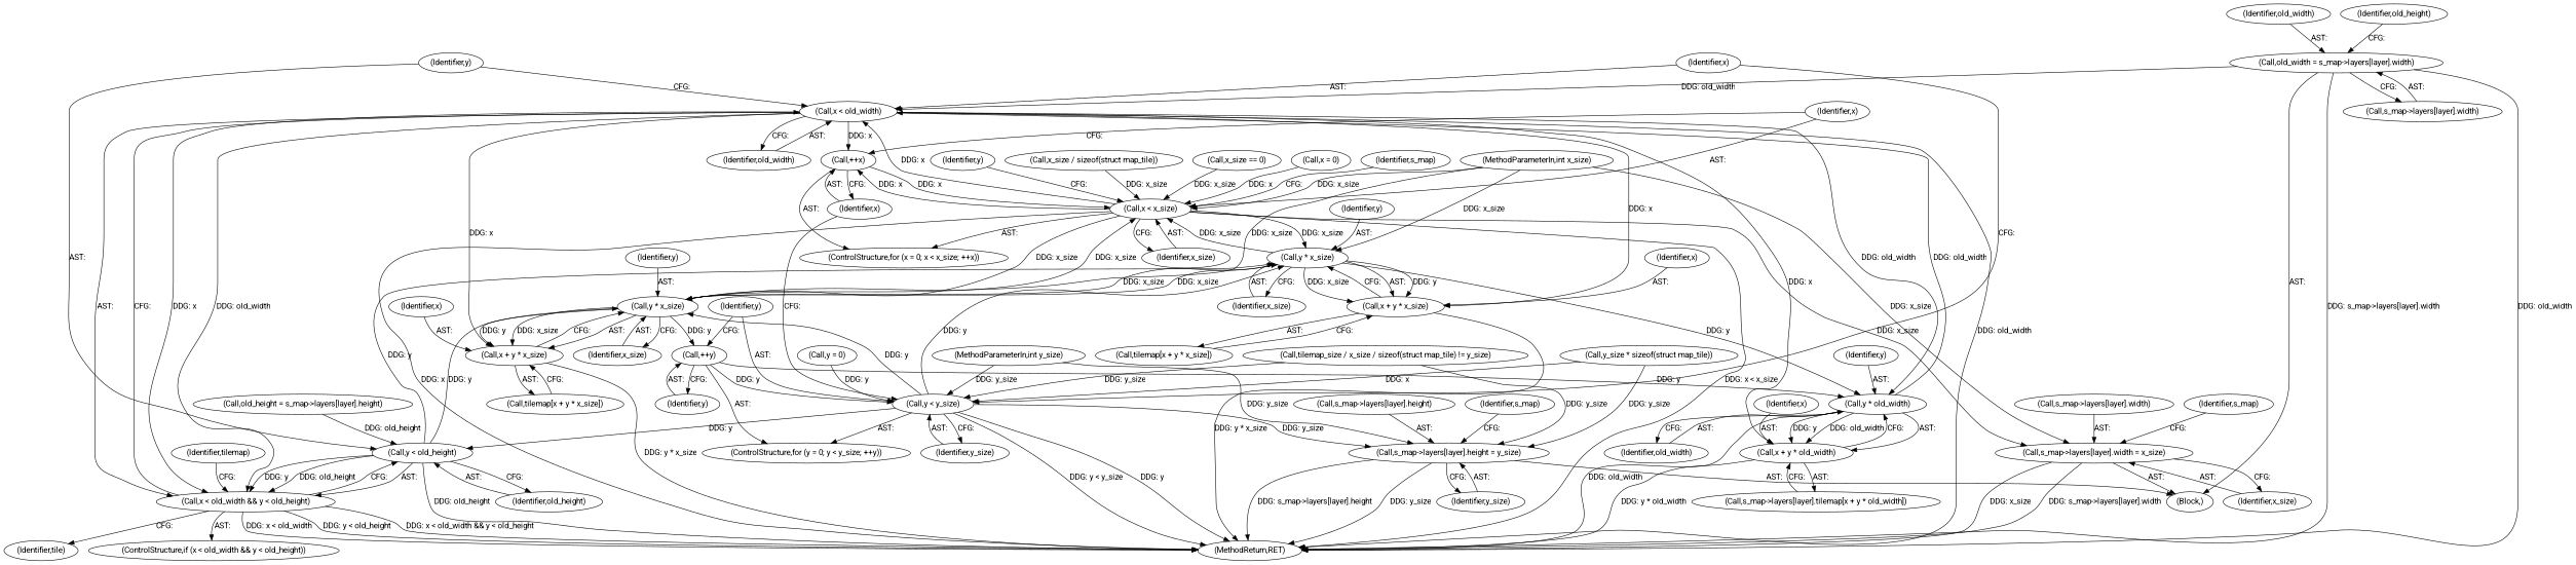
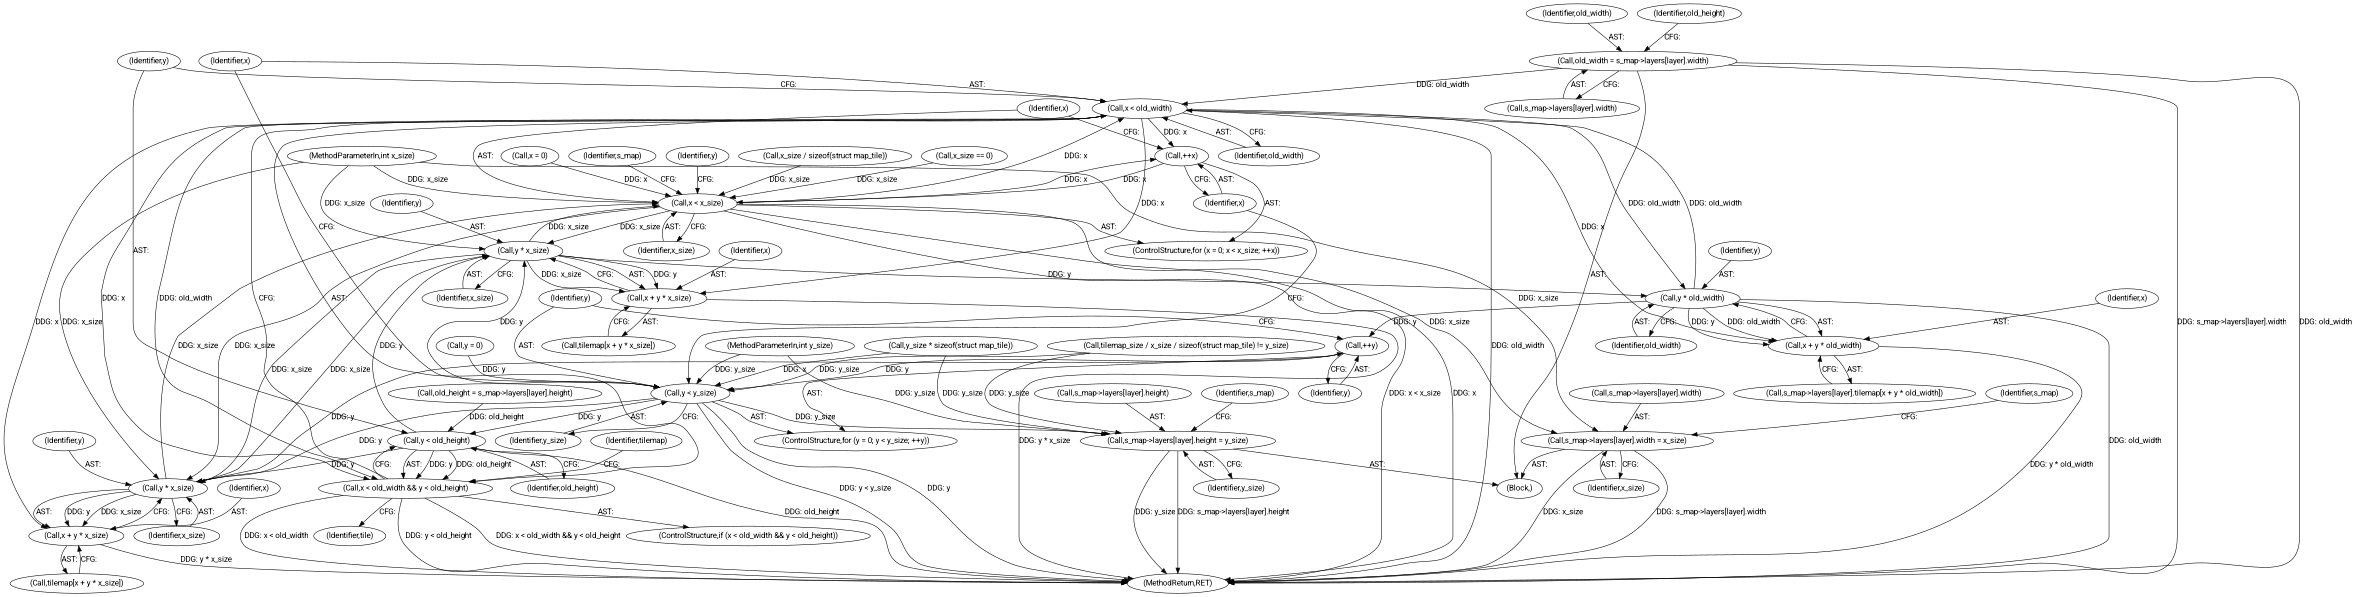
  digraph {
    fontname=Roboto
    node [fontname=Roboto]
    edge [fontname=Roboto]
    n1 [label="(Call,old_width = s_map->layers[layer].width)"]
    n2 [label="(Call,x < old_width)"]
    n3 [label="(Block,)"]
    n4 [label="(MethodReturn,RET)"]
    n5 [label="(Call,s_map->layers[layer].width)"]
    n6 [label="(Call,++x)"]
    n7 [label="(Call,x + y * x_size)"]
    n8 [label="(Call,y * old_width)"]
    n9 [label="(Call,x < old_width && y < old_height)"]
    n10 [label="(Call,x + y * x_size)"]
    n11 [label="(Call,x + y * old_width)"]
    n12 [label="(Identifier,old_width)"]
    n13 [label="(Call,x < x_size)"]
    n14 [label="(ControlStructure,for (x = 0; x < x_size; ++x))"]
    n15 [label="(Identifier,x)"]
    n16 [label="(Call,y * x_size)"]
    n17 [label="(Call,tilemap[x + y * x_size])"]
    n18 [label="(Call,++y)"]
    n19 [label="(Identifier,old_width)"]
    n20 [label="(Call,y < old_height)"]
    n21 [label="(ControlStructure,if (x < old_width && y < old_height))"]
    n22 [label="(Identifier,tile)"]
    n23 [label="(Call,y * x_size)"]
    n24 [label="(Call,tilemap[x + y * x_size])"]
    n25 [label="(Call,s_map->layers[layer].tilemap[x + y * old_width])"]
    n26 [label="(Call,s_map->layers[layer].width = x_size)"]
    n27 [label="(Identifier,x_size)"]
    n28 [label="(Call,y < y_size)"]
    n29 [label="(Identifier,x_size)"]
    n30 [label="(Identifier,x_size)"]
    n31 [label="(Identifier,x_size)"]
    n32 [label="(Identifier,y)"]
    n33 [label="(ControlStructure,for (y = 0; y < y_size; ++y))"]
    n34 [label="(Call,s_map->layers[layer].height = y_size)"]
    n35 [label="(Identifier,y_size)"]
    n36 [label="(Identifier,old_height)"]
    n37 [label="(Identifier,y_size)"]
    n38 [label="(Identifier,x)"]
    n39 [label="(Call,y_size * sizeof(struct map_tile))"]
    n40 [label="(Call,y = 0)"]
    n41 [label="(Call,old_height = s_map->layers[layer].height)"]
    n42 [label="(Identifier,y)"]
    n43 [label="(Call,s_map->layers[layer].width)"]
    n44 [label="(Call,s_map->layers[layer].height)"]
    n45 [label="(Identifier,y)"]
    n46 [label="(Identifier,s_map)"]
    n47 [label="(Identifier,x)"]
    n48 [label="(Identifier,s_map)"]
    n49 [label="(Call,x = 0)"]
    n50 [label="(Identifier,x)"]
    n51 [label="(Identifier,y)"]
    n52 [label="(Identifier,old_width)"]
    n53 [label="(Identifier,x)"]
    n54 [label="(Identifier,x)"]
    n55 [label="(Identifier,old_height)"]
    n56 [label="(MethodParameterIn,int y_size)"]
    n57 [label="(MethodParameterIn,int x_size)"]
    n58 [label="(Call,tilemap_size / x_size / sizeof(struct map_tile) != y_size)"]
    n59 [label="(Identifier,s_map)"]
    n60 [label="(Identifier,tilemap)"]
    n61 [label="(Identifier,y)"]
    n62 [label="(Identifier,y)"]
    n63 [label="(Call,x_size / sizeof(struct map_tile))"]
    n64 [label="(Call,x_size == 0)"]
    n65 [label="(Identifier,y)"]
    n1 -> n2 [label="DDG: old_width"]
    n1 -> n3 [label="AST: "]
    n1 -> n4 [label="DDG: old_width"]
    n1 -> n4 [label="DDG: s_map->layers[layer].width"]
    n1 -> n5 [label="CFG: "]
    n2 -> n4 [label="DDG: old_width"]
    n2 -> n6 [label="DDG: x"]
    n2 -> n7 [label="DDG: x"]
    n2 -> n8 [label="DDG: old_width"]
    n2 -> n9 [label="AST: "]
    n2 -> n9 [label="DDG: x"]
    n2 -> n9 [label="DDG: old_width"]
    n2 -> n10 [label="DDG: x"]
    n2 -> n11 [label="DDG: x"]
    n2 -> n12 [label="CFG: "]
    n5 -> n1 [label="AST: "]
    n6 -> n13 [label="DDG: x"]
    n6 -> n14 [label="AST: "]
    n6 -> n15 [label="CFG: "]
    n7 -> n4 [label="DDG: y * x_size"]
    n7 -> n16 [label="CFG: "]
    n7 -> n17 [label="AST: "]
    n8 -> n2 [label="DDG: old_width"]
    n8 -> n4 [label="DDG: old_width"]
    n8 -> n11 [label="AST: "]
    n8 -> n11 [label="DDG: y"]
    n8 -> n11 [label="DDG: old_width"]
-   n18 -> n8 [label="DDG: y"]
+   n8 -> n18 [label="DDG: y"]
    n8 -> n19 [label="CFG: "]
    n9 -> n2 [label="CFG: "]
    n9 -> n4 [label="DDG: x < old_width && y < old_height"]
    n9 -> n4 [label="DDG: x < old_width"]
    n9 -> n4 [label="DDG: y < old_height"]
    n9 -> n20 [label="CFG: "]
    n9 -> n21 [label="AST: "]
    n9 -> n22 [label="CFG: "]
    n10 -> n4 [label="DDG: y * x_size"]
    n10 -> n23 [label="CFG: "]
    n10 -> n24 [label="AST: "]
    n11 -> n4 [label="DDG: y * old_width"]
    n11 -> n8 [label="CFG: "]
    n11 -> n25 [label="AST: "]
    n12 -> n2 [label="AST: "]
    n13 -> n2 [label="DDG: x"]
    n13 -> n4 [label="DDG: x < x_size"]
    n13 -> n4 [label="DDG: x"]
    n13 -> n6 [label="DDG: x"]
    n13 -> n14 [label="AST: "]
    n13 -> n16 [label="DDG: x_size"]
    n13 -> n23 [label="DDG: x_size"]
    n13 -> n26 [label="DDG: x_size"]
    n13 -> n27 [label="CFG: "]
    n15 -> n6 [label="AST: "]
    n15 -> n28 [label="CFG: "]
    n16 -> n7 [label="AST: "]
    n16 -> n7 [label="DDG: y"]
    n16 -> n7 [label="DDG: x_size"]
    n16 -> n8 [label="DDG: y"]
    n16 -> n13 [label="DDG: x_size"]
    n16 -> n23 [label="DDG: x_size"]
    n16 -> n29 [label="CFG: "]
    n17 -> n7 [label="CFG: "]
    n18 -> n28 [label="DDG: y"]
    n18 -> n32 [label="CFG: "]
    n18 -> n33 [label="AST: "]
    n19 -> n8 [label="AST: "]
    n20 -> n4 [label="DDG: old_height"]
    n20 -> n9 [label="AST: "]
    n20 -> n9 [label="DDG: y"]
    n20 -> n9 [label="DDG: old_height"]
    n20 -> n16 [label="DDG: y"]
    n20 -> n23 [label="DDG: y"]
    n20 -> n36 [label="CFG: "]
    n23 -> n10 [label="AST: "]
    n23 -> n10 [label="DDG: y"]
    n23 -> n10 [label="DDG: x_size"]
    n23 -> n13 [label="DDG: x_size"]
    n23 -> n16 [label="DDG: x_size"]
    n23 -> n18 [label="DDG: y"]
    n23 -> n30 [label="CFG: "]
    n24 -> n10 [label="CFG: "]
    n25 -> n11 [label="CFG: "]
    n26 -> n3 [label="AST: "]
    n26 -> n4 [label="DDG: x_size"]
    n26 -> n4 [label="DDG: s_map->layers[layer].width"]
    n26 -> n31 [label="CFG: "]
    n27 -> n13 [label="AST: "]
    n28 -> n4 [label="DDG: y < y_size"]
    n28 -> n4 [label="DDG: y"]
    n28 -> n16 [label="DDG: y"]
    n28 -> n20 [label="DDG: y"]
    n28 -> n23 [label="DDG: y"]
    n28 -> n33 [label="AST: "]
    n28 -> n34 [label="DDG: y_size"]
    n28 -> n35 [label="CFG: "]
    n29 -> n16 [label="AST: "]
    n30 -> n23 [label="AST: "]
    n31 -> n26 [label="AST: "]
    n32 -> n18 [label="AST: "]
    n34 -> n3 [label="AST: "]
    n34 -> n4 [label="DDG: s_map->layers[layer].height"]
    n34 -> n4 [label="DDG: y_size"]
    n34 -> n37 [label="CFG: "]
    n35 -> n28 [label="AST: "]
    n36 -> n20 [label="AST: "]
    n37 -> n34 [label="AST: "]
    n38 -> n7 [label="AST: "]
    n39 -> n28 [label="DDG: x"]
    n39 -> n34 [label="DDG: y_size"]
    n40 -> n28 [label="DDG: y"]
    n41 -> n20 [label="DDG: old_height"]
    n42 -> n23 [label="AST: "]
    n43 -> n26 [label="AST: "]
    n44 -> n34 [label="AST: "]
    n45 -> n8 [label="AST: "]
    n46 -> n26 [label="CFG: "]
    n47 -> n10 [label="AST: "]
    n48 -> n34 [label="CFG: "]
    n49 -> n13 [label="DDG: x"]
    n50 -> n11 [label="AST: "]
    n51 -> n2 [label="CFG: "]
    n51 -> n20 [label="AST: "]
    n52 -> n1 [label="AST: "]
    n53 -> n6 [label="CFG: "]
    n53 -> n13 [label="AST: "]
    n54 -> n2 [label="AST: "]
    n54 -> n28 [label="CFG: "]
    n55 -> n1 [label="CFG: "]
    n56 -> n28 [label="DDG: y_size"]
    n56 -> n34 [label="DDG: y_size"]
    n57 -> n13 [label="DDG: x_size"]
    n57 -> n16 [label="DDG: x_size"]
    n57 -> n23 [label="DDG: x_size"]
    n57 -> n26 [label="DDG: x_size"]
    n58 -> n28 [label="DDG: y_size"]
    n58 -> n34 [label="DDG: y_size"]
    n59 -> n13 [label="CFG: "]
    n60 -> n9 [label="CFG: "]
    n61 -> n18 [label="CFG: "]
    n61 -> n28 [label="AST: "]
    n62 -> n13 [label="CFG: "]
    n63 -> n13 [label="DDG: x_size"]
    n64 -> n13 [label="DDG: x_size"]
    n65 -> n16 [label="AST: "]
  }
